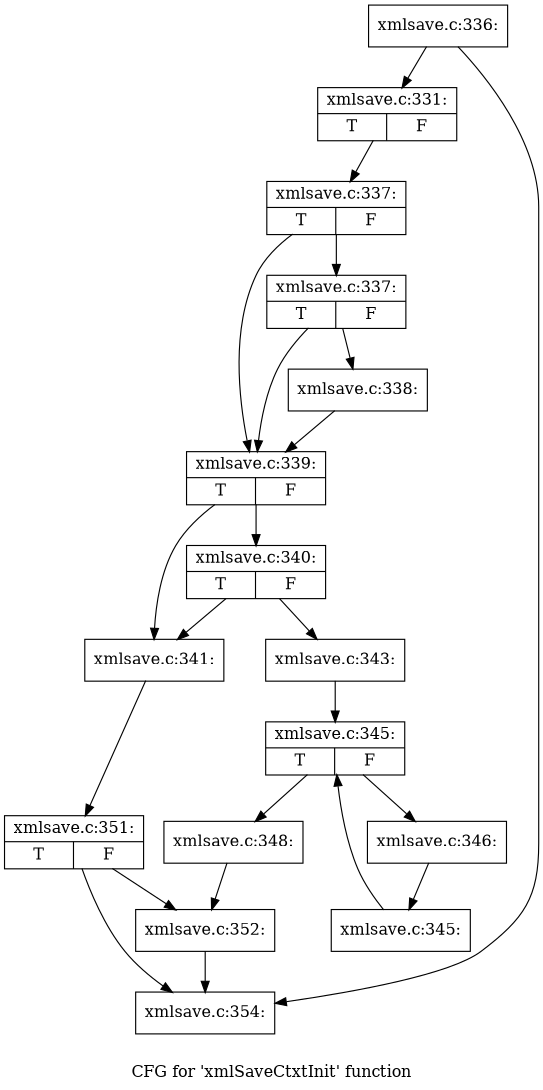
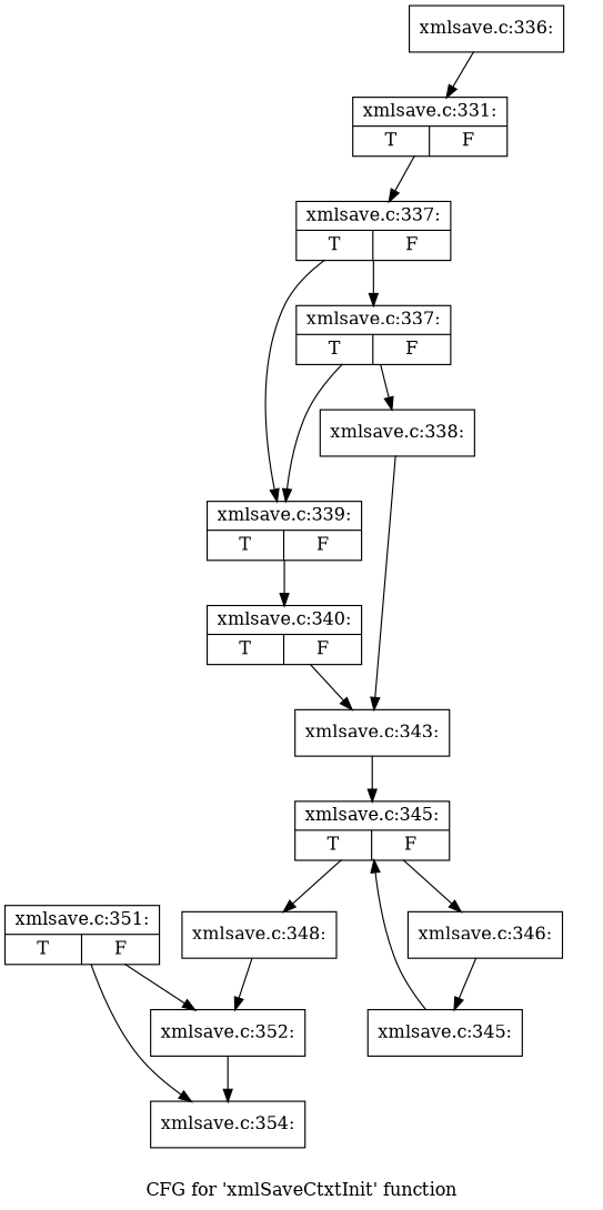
  digraph {
    label="CFG for 'xmlSaveCtxtInit' function"
    node [shape=record]
    n1 [label="{xmlsave.c:331:|{<s0>T|<s1>F}}"]
    n2 [label="{xmlsave.c:337:|{<s0>T|<s1>F}}"]
    n3 [label="{xmlsave.c:336:}"]
    n4 [label="{xmlsave.c:354:}"]
    n5 [label="{xmlsave.c:337:|{<s0>T|<s1>F}}"]
    n6 [label="{xmlsave.c:339:|{<s0>T|<s1>F}}"]
    n7 [label="{xmlsave.c:338:}"]
-   n8 [label="{xmlsave.c:341:}"]
    n9 [label="{xmlsave.c:340:|{<s0>T|<s1>F}}"]
    n10 [label="{xmlsave.c:351:|{<s0>T|<s1>F}}"]
    n11 [label="{xmlsave.c:343:}"]
    n12 [label="{xmlsave.c:352:}"]
    n13 [label="{xmlsave.c:345:|{<s0>T|<s1>F}}"]
    n14 [label="{xmlsave.c:346:}"]
    n15 [label="{xmlsave.c:348:}"]
    n16 [label="{xmlsave.c:345:}"]
    n1 -> n2
    n2 -> n5
    n2 -> n6
    n3 -> n1
-   n3 -> n4
    n5 -> n6
    n5 -> n7
-   n6 -> n8
    n6 -> n9
-   n7 -> n6
-   n8 -> n10
-   n9 -> n8
+   n7 -> n11
    n9 -> n11
    n10 -> n4
    n10 -> n12
    n11 -> n13
    n12 -> n4
    n13 -> n14
    n13 -> n15
    n14 -> n16
    n15 -> n12
    n16 -> n13
  }
